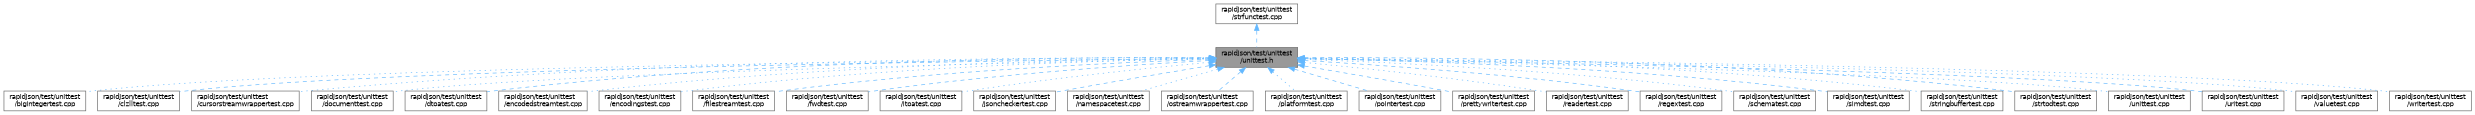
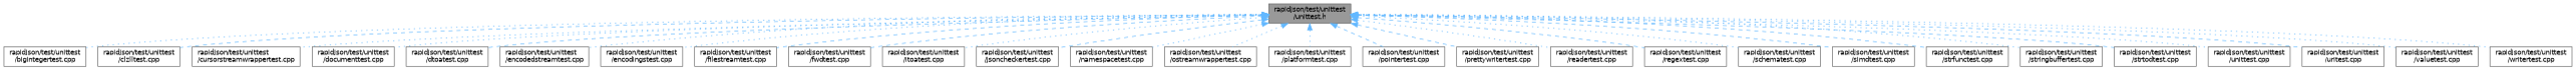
  digraph {
    node [color=grey40 fillcolor=white fontname=Helvetica fontsize=10 shape=box style=filled]
    edge [color=steelblue1 dir=back fontname=Helvetica fontsize=10 labelfontname=Helvetica labelfontsize=10 style=dotted]
    n1 [color=gray40 fillcolor=grey60 fontcolor=black height=0.2 label="rapidjson/test/unittest\l/unittest.h" width=0.4]
    n2 [height=0.2 label="rapidjson/test/unittest\l/bigintegertest.cpp" width=0.4]
    n3 [height=0.2 label="rapidjson/test/unittest\l/clzlltest.cpp" width=0.4]
    n4 [height=0.2 label="rapidjson/test/unittest\l/cursorstreamwrappertest.cpp" width=0.4]
    n5 [height=0.2 label="rapidjson/test/unittest\l/documenttest.cpp" width=0.4]
    n6 [height=0.2 label="rapidjson/test/unittest\l/dtoatest.cpp" width=0.4]
    n7 [height=0.2 label="rapidjson/test/unittest\l/encodedstreamtest.cpp" width=0.4]
    n8 [height=0.2 label="rapidjson/test/unittest\l/encodingstest.cpp" width=0.4]
    n9 [height=0.2 label="rapidjson/test/unittest\l/filestreamtest.cpp" width=0.4]
    n10 [height=0.2 label="rapidjson/test/unittest\l/fwdtest.cpp" width=0.4]
    n11 [height=0.2 label="rapidjson/test/unittest\l/itoatest.cpp" width=0.4]
    n12 [height=0.2 label="rapidjson/test/unittest\l/jsoncheckertest.cpp" width=0.4]
    n13 [height=0.2 label="rapidjson/test/unittest\l/namespacetest.cpp" width=0.4]
    n14 [height=0.2 label="rapidjson/test/unittest\l/ostreamwrappertest.cpp" width=0.4]
    n15 [height=0.2 label="rapidjson/test/unittest\l/platformtest.cpp" width=0.4]
    n16 [height=0.2 label="rapidjson/test/unittest\l/pointertest.cpp" width=0.4]
    n17 [height=0.2 label="rapidjson/test/unittest\l/prettywritertest.cpp" width=0.4]
    n18 [height=0.2 label="rapidjson/test/unittest\l/readertest.cpp" width=0.4]
    n19 [height=0.2 label="rapidjson/test/unittest\l/regextest.cpp" width=0.4]
    n20 [height=0.2 label="rapidjson/test/unittest\l/schematest.cpp" width=0.4]
    n21 [height=0.2 label="rapidjson/test/unittest\l/simdtest.cpp" width=0.4]
    n22 [height=0.2 label="rapidjson/test/unittest\l/strfunctest.cpp" width=0.4]
    n23 [height=0.2 label="rapidjson/test/unittest\l/stringbuffertest.cpp" width=0.4]
    n24 [height=0.2 label="rapidjson/test/unittest\l/strtodtest.cpp" width=0.4]
    n25 [height=0.2 label="rapidjson/test/unittest\l/unittest.cpp" width=0.4]
    n26 [height=0.2 label="rapidjson/test/unittest\l/uritest.cpp" width=0.4]
    n27 [height=0.2 label="rapidjson/test/unittest\l/valuetest.cpp" width=0.4]
    n28 [height=0.2 label="rapidjson/test/unittest\l/writertest.cpp" width=0.4]
    n1 -> n2
    n1 -> n3 [style=dashed]
    n1 -> n4
    n1 -> n5
    n1 -> n6 [style=dashed]
    n1 -> n7
    n1 -> n8
    n1 -> n9 [style=dashed]
    n1 -> n10 [style=dashed]
    n1 -> n11
    n1 -> n12 [style=dashed]
    n1 -> n13
-   n1 -> n14 [style=dashed]
+   n1 -> n14
    n1 -> n15
    n1 -> n16 [style=dashed]
    n1 -> n17 [style=dashed]
    n1 -> n18
    n1 -> n19 [style=dashed]
    n1 -> n20
    n1 -> n21 [style=dashed]
-   n22 -> n1 [style=dashed]
+   n1 -> n22 [style=dashed]
    n1 -> n23
    n1 -> n24 [style=dashed]
    n1 -> n25
    n1 -> n26 [style=dashed]
    n1 -> n27
    n1 -> n28
  }
